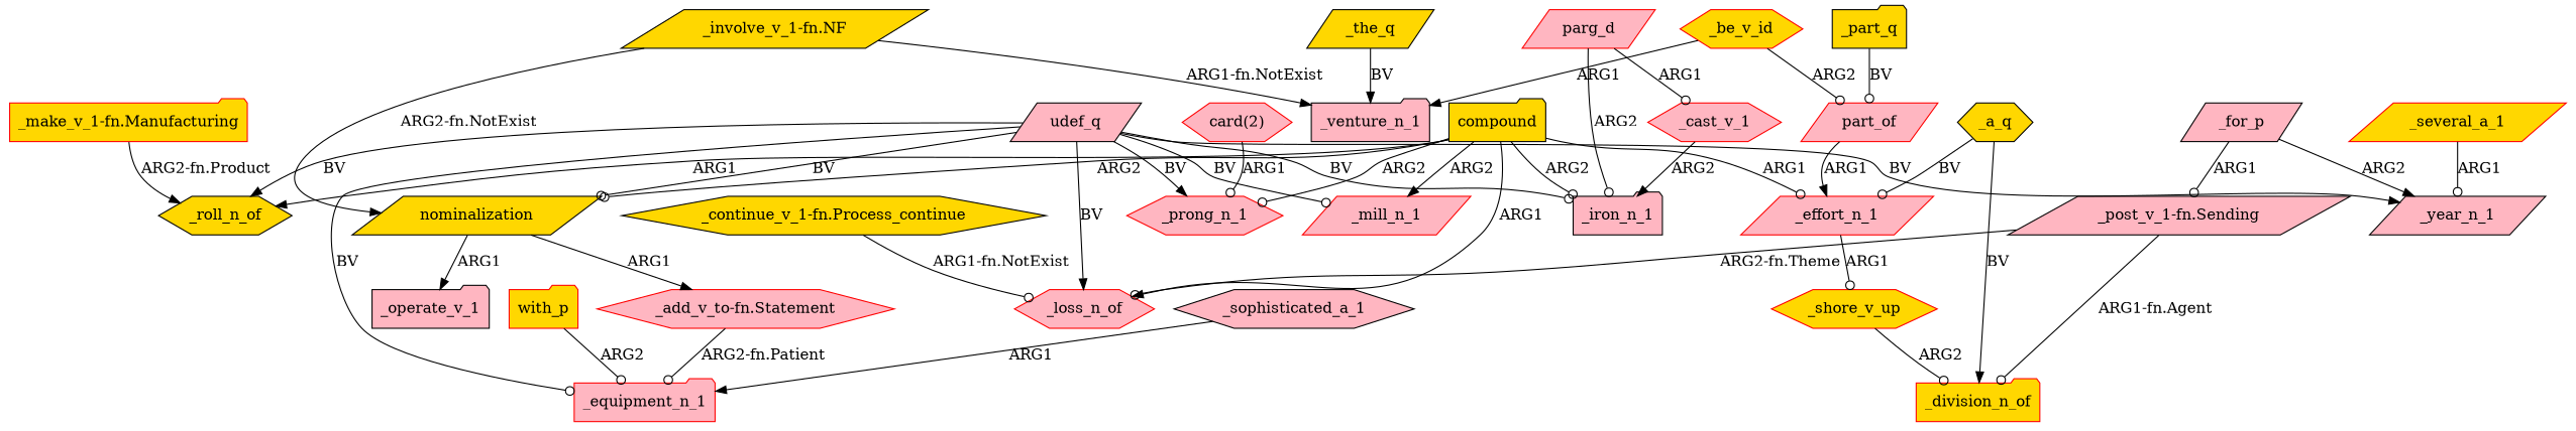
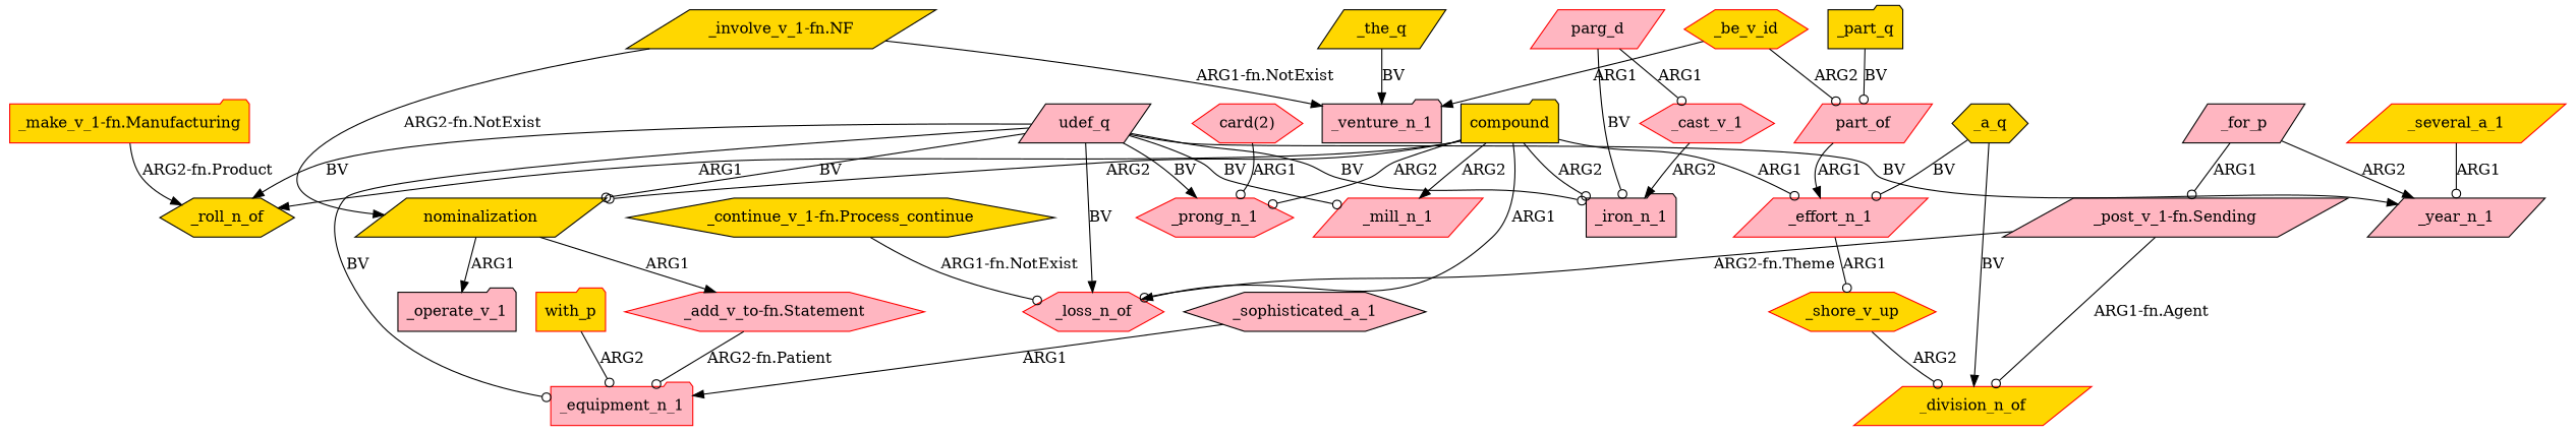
  digraph {
    node [color=red fillcolor=lightpink shape=parallelogram style=filled]
    edge [arrowhead=odot]
    with_p [fillcolor=gold shape=folder]
    _equipment_n_1 [shape=folder]
    "_make_v_1-fn.Manufacturing" [fillcolor=gold shape=folder]
    _roll_n_of [color=black fillcolor=gold shape=hexagon]
    _loss_n_of [shape=hexagon]
    "_post_v_1-fn.Sending" [color=black]
-   _division_n_of [fillcolor=gold shape=folder]
+   _division_n_of [fillcolor=gold]
    udef_q [color=black]
    nominalization [color=black fillcolor=gold]
    _iron_n_1 [color=black shape=folder]
    _prong_n_1 [shape=hexagon]
    _year_n_1 [color=black]
    _mill_n_1
    _operate_v_1 [color=black shape=folder]
    "_add_v_to-fn.Statement" [shape=hexagon]
    part_of
    _effort_n_1
    _shore_v_up [fillcolor=gold shape=hexagon]
    compound [color=black fillcolor=gold shape=folder]
    _for_p [color=black]
    _cast_v_1 [shape=hexagon]
    "card(2)" [shape=hexagon]
    "_involve_v_1-fn.NF" [color=black fillcolor=gold]
    _venture_n_1 [color=black shape=folder]
    _sophisticated_a_1 [color=black shape=hexagon]
    _part_q [color=black fillcolor=gold shape=folder]
    _the_q [color=black fillcolor=gold]
    _a_q [color=black fillcolor=gold shape=hexagon]
    "_continue_v_1-fn.Process_continue" [color=black fillcolor=gold shape=hexagon]
    _be_v_id [fillcolor=gold shape=hexagon]
    parg_d
    _several_a_1 [fillcolor=gold]
    with_p -> _equipment_n_1 [label=ARG2]
    "_make_v_1-fn.Manufacturing" -> _roll_n_of [arrowhead=normal label="ARG2-fn.Product"]
    "_post_v_1-fn.Sending" -> _loss_n_of [label="ARG2-fn.Theme"]
    "_post_v_1-fn.Sending" -> _division_n_of [label="ARG1-fn.Agent"]
    udef_q -> _equipment_n_1 [label=BV]
    udef_q -> _roll_n_of [arrowhead=normal label=BV]
    udef_q -> _loss_n_of [arrowhead=normal label=BV]
    udef_q -> nominalization [label=BV]
    udef_q -> _iron_n_1 [label=BV]
    udef_q -> _prong_n_1 [arrowhead=normal label=BV]
    udef_q -> _year_n_1 [arrowhead=normal label=BV]
    udef_q -> _mill_n_1 [label=BV]
    nominalization -> _operate_v_1 [arrowhead=normal label=ARG1]
    nominalization -> "_add_v_to-fn.Statement" [arrowhead=normal label=ARG1]
    "_add_v_to-fn.Statement" -> _equipment_n_1 [label="ARG2-fn.Patient"]
    part_of -> _effort_n_1 [arrowhead=normal label=ARG1]
    _effort_n_1 -> _shore_v_up [label=ARG1]
    _shore_v_up -> _division_n_of [label=ARG2]
    compound -> _roll_n_of [arrowhead=normal label=ARG1]
    compound -> _loss_n_of [arrowhead=normal label=ARG1]
    compound -> nominalization [label=ARG2]
    compound -> _iron_n_1 [label=ARG2]
    compound -> _prong_n_1 [label=ARG2]
    compound -> _mill_n_1 [arrowhead=normal label=ARG2]
    compound -> _effort_n_1 [label=ARG1]
    _for_p -> "_post_v_1-fn.Sending" [label=ARG1]
    _for_p -> _year_n_1 [arrowhead=normal label=ARG2]
    _cast_v_1 -> _iron_n_1 [arrowhead=normal label=ARG2]
    "card(2)" -> _prong_n_1 [label=ARG1]
    "_involve_v_1-fn.NF" -> nominalization [arrowhead=normal label="ARG2-fn.NotExist"]
    "_involve_v_1-fn.NF" -> _venture_n_1 [arrowhead=normal label="ARG1-fn.NotExist"]
    _sophisticated_a_1 -> _equipment_n_1 [arrowhead=normal label=ARG1]
    _part_q -> part_of [label=BV]
    _the_q -> _venture_n_1 [arrowhead=normal label=BV]
    _a_q -> _division_n_of [arrowhead=normal label=BV]
    _a_q -> _effort_n_1 [label=BV]
    "_continue_v_1-fn.Process_continue" -> _loss_n_of [label="ARG1-fn.NotExist"]
    _be_v_id -> part_of [label=ARG2]
    _be_v_id -> _venture_n_1 [arrowhead=normal label=ARG1]
-   parg_d -> _iron_n_1 [label=ARG2]
+   parg_d -> _iron_n_1 [label=BV]
    parg_d -> _cast_v_1 [label=ARG1]
    _several_a_1 -> _year_n_1 [label=ARG1]
  }
